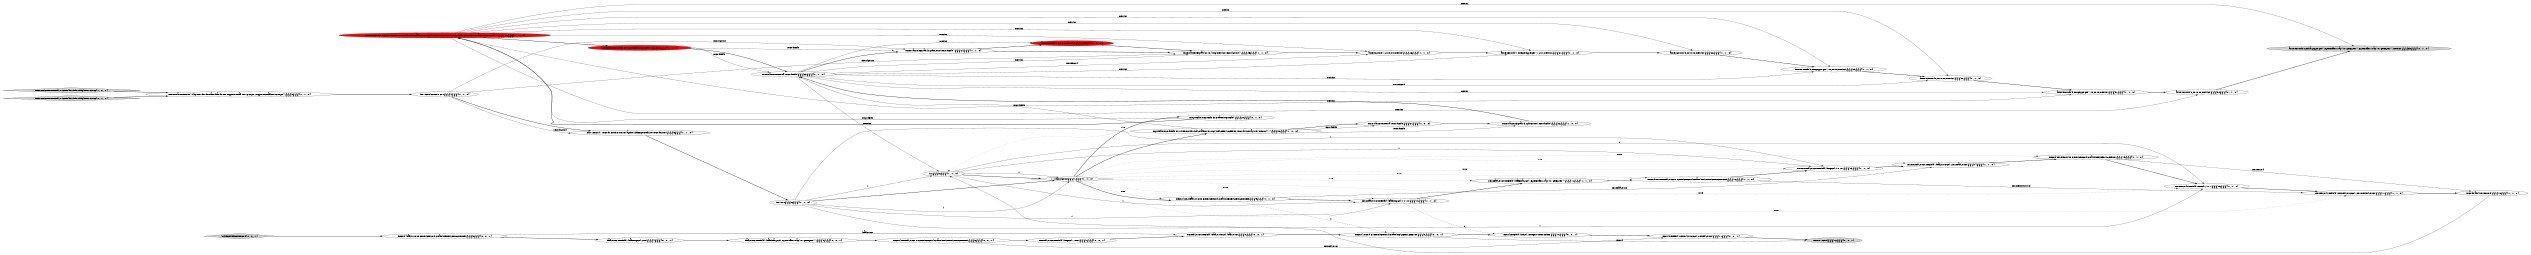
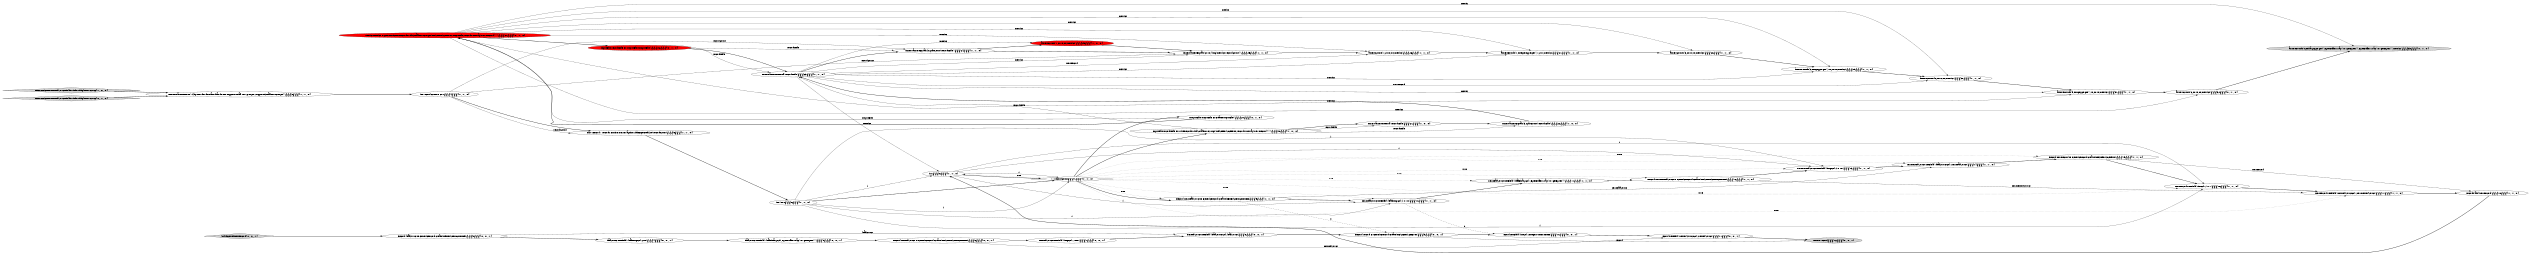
  digraph {
    rankdir=LR
    node [fillcolor=white shape=ellipse style=filled]
    edge [style=bold]
    n1 [label="assertCounts(1,201L,0L,metrics)@@@26@@@['1', '1', '0']"]
    n2 [label="assertBounds(1,IntegerType.get(),1,201,metrics)@@@27@@@['1', '1', '0']"]
    n3 [label="assertCounts(3,201L,0L,metrics)@@@28@@@['1', '1', '0']"]
    n4 [label="int recordCount = 201@@@4@@@['1', '1', '0']"]
    n5 [label="List<Record> records = Lists.newArrayListWithExpectedSize(recordCount)@@@5@@@['1', '1', '0']"]
    n6 [label="Assert.assertEquals(3,splitCount(recordsFile))@@@24@@@['1', '1', '0']"]
    n7 [label="Assert.assertEquals(201L,(long)metrics.recordCount())@@@25@@@['1', '1', '0']"]
    n8 [label="int i = 0@@@6@@@['1', '1', '0']"]
    n9 [label="i < recordCount@@@7@@@['1', '1', '0']" shape=diamond]
    n10 [label="newLeafStruct.setField(\"leafBinaryCol\",ByteBuffer.wrap(\"A\".getBytes()))@@@11@@@['1', '1', '0']"]
    n11 [label="Record newNestedStruct = GenericRecord.create(NESTED_STRUCT_TYPE)@@@12@@@['1', '1', '0']"]
    n12 [label="i++@@@8@@@['1', '1', '0']"]
    n13 [label="newNestedStruct.setField(\"longCol\",i + 1L)@@@13@@@['1', '1', '0']"]
    n14 [label="newLeafStruct.setField(\"leafLongCol\",i + 1L)@@@10@@@['1', '1', '0']"]
    n15 [label="newRecord.setField(\"intCol\",i + 1)@@@16@@@['1', '1', '0']"]
    n16 [label="InputFile recordsFile = writeRecordsWithSmallRowGroups(NESTED_SCHEMA,records.toArray(new Record(((())@@@20@@@['1', '0', '0']"]
    n17 [label="Record newRecord = GenericRecord.create(NESTED_SCHEMA)@@@15@@@['1', '1', '0']"]
    n18 [label="newRecord.setField(\"nestedStructCol\",newNestedStruct)@@@17@@@['1', '1', '0']"]
    n19 [label="OutputFile outputFile = createOutputFile()@@@20@@@['0', '1', '0']"]
    n20 [label="newNestedStruct.setField(\"leafStructCol\",newLeafStruct)@@@14@@@['1', '1', '0']"]
    n21 [label="Record newLeafStruct = GenericRecord.create(LEAF_STRUCT_TYPE)@@@9@@@['1', '1', '0']"]
    n22 [fillcolor=red label="assertCounts(1,201L,0L,metrics)@@@25@@@['1', '0', '0']"]
    n23 [label="Record record = GenericRecord.create(NESTED_SCHEMA)@@@9@@@['0', '0', '1']"]
    n24 [label="record.setField(\"intCol\",Integer.MAX_VALUE)@@@10@@@['0', '0', '1']"]
    n25 [fillcolor=lightgray label="return record@@@12@@@['0', '0', '1']"]
    n26 [label="record.setField(\"nestedStructCol\",nestedStruct)@@@11@@@['0', '0', '1']"]
    n27 [label="nestedStruct.setField(\"leafStructCol\",leafStruct)@@@8@@@['0', '0', '1']"]
    n28 [label="Record leafStruct = GenericRecord.create(LEAF_STRUCT_TYPE)@@@3@@@['0', '0', '1']"]
    n29 [label="leafStruct.setField(\"leafLongCol\",20L)@@@4@@@['0', '0', '1']"]
    n30 [label="leafStruct.setField(\"leafBinaryCol\",ByteBuffer.wrap(\"A\".getBytes()))@@@5@@@['0', '0', '1']"]
    n31 [label="nestedStruct.setField(\"longCol\",100L)@@@7@@@['0', '0', '1']"]
    n32 [fillcolor=lightgray label="assertBounds(6,BinaryType.get(),ByteBuffer.wrap(\"A\".getBytes()),ByteBuffer.wrap(\"A\".getBytes()),metrics)@@@33@@@['0', '1', '0']"]
    n33 [label="Assert.assertEquals(3,splitCount(recordsFile))@@@22@@@['1', '0', '0']"]
    n34 [label="Assert.assertNotNull(recordsFile)@@@23@@@['1', '1', '0']"]
    n35 [label="assertBounds(5,LongType.get(),1L,201L,metrics)@@@31@@@['1', '1', '0']"]
    n36 [label="assertBounds(3,LongType.get(),1L,201L,metrics)@@@29@@@['1', '1', '0']"]
    n37 [label="assertCounts(5,201L,0L,metrics)@@@30@@@['1', '1', '0']"]
    n38 [label="Assert.assertNotNull(recordsFile)@@@21@@@['1', '0', '0']"]
    n39 [fillcolor=red label="Metrics metrics = getMetricsForRecordsWithSmallRowGroups(NESTED_SCHEMA,outputFile,records.toArray(new Record(((())@@@21@@@['0', '1', '0']"]
    n40 [label="assertCounts(6,201L,0L,metrics)@@@32@@@['0', '1', '0']"]
    n41 [fillcolor=red label="InputFile recordsFile = outputFile.toInputFile()@@@22@@@['0', '1', '0']"]
    n42 [fillcolor=lightgray label="testMetricsForNestedStructFieldsWithMultipleRowGroup['1', '0', '0']" shape=diamond]
    n43 [label="Assume.assumeTrue(\"Skip test for formats that do not support small row groups\",supportsSmallRowGroups())@@@3@@@['1', '1', '0']"]
    n44 [label="records.add(newRecord)@@@18@@@['1', '1', '0']"]
    n45 [fillcolor=lightgray label="testMetricsForNestedStructFieldsWithMultipleRowGroup['0', '1', '0']" shape=diamond]
    n46 [label="Record nestedStruct = GenericRecord.create(NESTED_STRUCT_TYPE)@@@6@@@['0', '0', '1']"]
    n47 [fillcolor=lightgray label="buildNestedTestRecord['0', '0', '1']" shape=diamond]
    n1 -> n2
    n2 -> n3
    n3 -> n36
    n4 -> n5
    n4 -> n5 [label=recordCount style=solid]
    n4 -> n6 [label=recordCount style=solid]
    n4 -> n7 [label=recordCount style=solid]
    n5 -> n8
    n6 -> n7
    n6 -> n22
    n7 -> n1
    n8 -> n9 [label=i style=solid]
    n8 -> n9
    n8 -> n12 [label=i style=solid]
    n8 -> n13 [label=i style=solid]
    n8 -> n14 [label=i style=solid]
    n8 -> n15 [label=i style=solid]
    n9 -> n10 [label=true style=dotted]
    n9 -> n11 [label=true style=dotted]
-   n38 -> n12 [label=true style=dotted]
+   n9 -> n12 [label=true style=dotted]
    n9 -> n13 [label=true style=dotted]
    n9 -> n14 [label=true style=dotted]
    n9 -> n15 [label=true style=dotted]
    n9 -> n16
    n9 -> n17 [label=true style=dotted]
    n9 -> n18 [label=true style=dotted]
    n9 -> n19
    n9 -> n20 [label=true style=dotted]
    n9 -> n21
    n9 -> n21 [label=true style=dotted]
    n10 -> n11
    n11 -> n13
    n11 -> n18 [label=newNestedStruct style=solid]
    n12 -> n9
    n12 -> n9 [label=i style=solid]
    n12 -> n13 [label=i style=solid]
    n12 -> n14 [label=i style=solid]
    n12 -> n15 [label=i style=solid]
    n13 -> n20
    n14 -> n10
    n14 -> n24 [label=0 style=dashed]
    n15 -> n18
    n16 -> n33 [label=recordsFile style=solid]
    n16 -> n34 [label=recordsFile style=solid]
    n16 -> n38 [label=recordsFile style=solid]
    n16 -> n38
    n17 -> n15
    n17 -> n44 [label=newRecord style=solid]
    n18 -> n44
    n19 -> n39 [label=outputFile style=solid]
    n19 -> n39
    n20 -> n17
    n21 -> n14
    n21 -> n20 [label=newLeafStruct style=solid]
    n21 -> n23 [label=0 style=dashed]
    n22 -> n7
    n23 -> n24
    n23 -> n25 [label=record style=solid]
    n24 -> n26
    n26 -> n25
    n27 -> n23
    n28 -> n27 [label=leafStruct style=solid]
    n28 -> n29
    n29 -> n30
    n30 -> n46
    n31 -> n27
    n33 -> n34
    n34 -> n1 [label=newRecord style=solid]
    n34 -> n2 [label=metrics style=solid]
    n34 -> n6
    n34 -> n7 [label=metrics style=solid]
    n34 -> n12 [label=metrics style=solid]
    n34 -> n22 [label=metrics style=solid]
    n34 -> n35 [label=metrics style=solid]
    n34 -> n36 [label=metrics style=solid]
    n34 -> n37 [label=newRecord style=solid]
    n35 -> n40
    n36 -> n37
    n37 -> n35
    n38 -> n33
    n39 -> n1 [label=metrics style=solid]
    n39 -> n2 [label=metrics style=solid]
    n39 -> n3 [label=metrics style=solid]
    n39 -> n32 [label=metrics style=solid]
    n39 -> n35 [label=metrics style=solid]
    n39 -> n36 [label=metrics style=solid]
    n39 -> n37 [label=metrics style=solid]
    n39 -> n40 [label=metrics style=solid]
    n39 -> n41
    n40 -> n32
    n41 -> n6 [label=recordsFile style=solid]
    n41 -> n34 [label=recordsFile style=solid]
    n41 -> n34
    n42 -> n43
    n43 -> n4
-   n44 -> n12 [style=solid]
+   n44 -> n12
    n45 -> n43
    n46 -> n26 [label=nestedStruct style=solid]
    n46 -> n31
    n47 -> n28
  }
